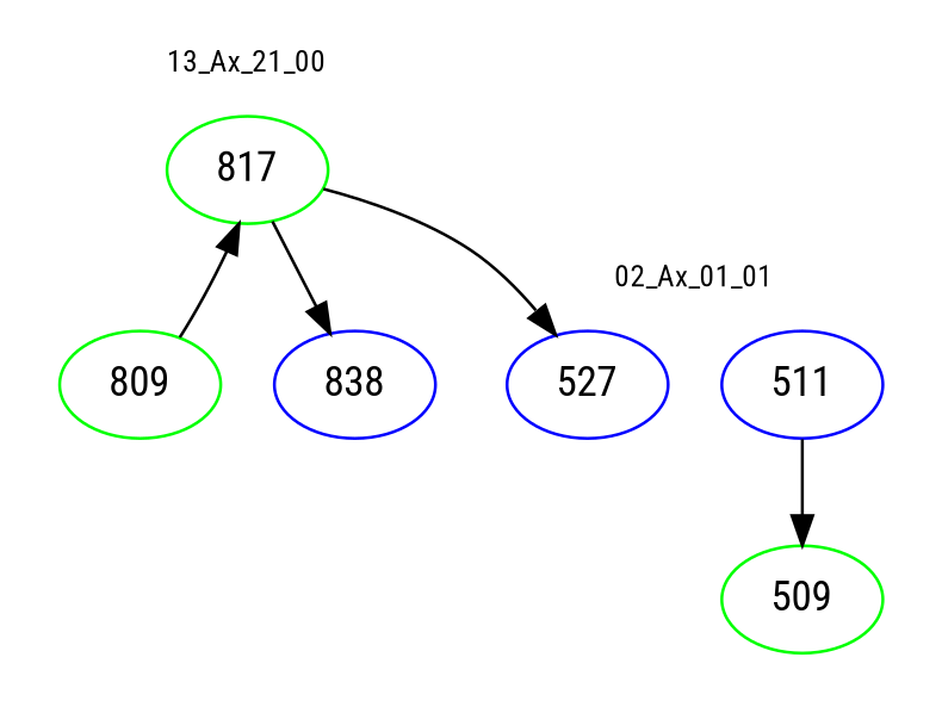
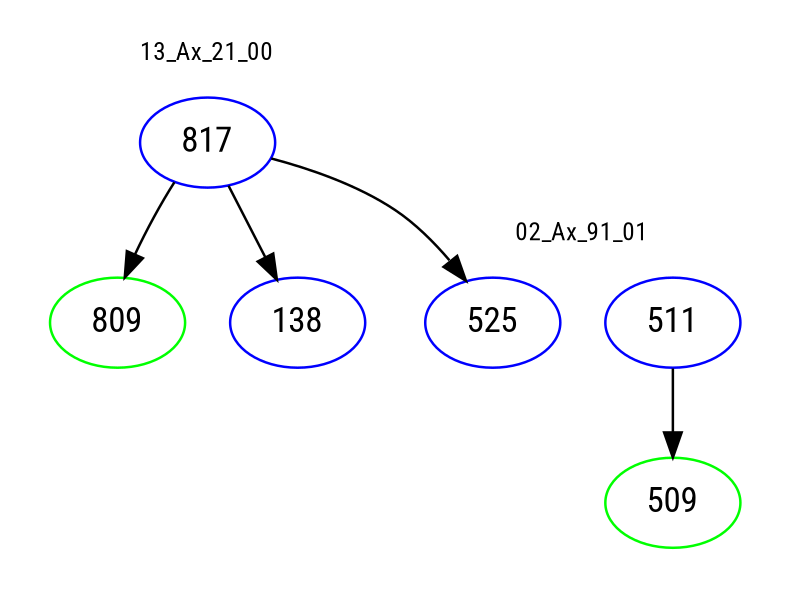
  digraph {
    fontname="Roboto Condensed"
    node [color=blue fontname="Roboto Condensed"]
    edge [color=black fontname="Roboto Condensed"]
    n1 [label=511]
    n2 [color=green label=509]
-   n3 [label=527]
-   n4 [color=green label=817]
+   n3 [label=525]
+   n4 [label=817]
    n5 [color=green label=809]
-   n6 [label=838]
+   n6 [label=138]
    subgraph cluster_1 {
      color=white
      fontsize=10
-     label="02_Ax_01_01"
+     label="02_Ax_91_01"
      n1
      n2
      n3
    }
    subgraph cluster_2 {
      color=white
      fontsize=10
      label="13_Ax_21_00"
      n4
      n5
      n6
    }
    n1 -> n2
    n4 -> n3
-   n5 -> n4
+   n4 -> n5
    n4 -> n6
  }
